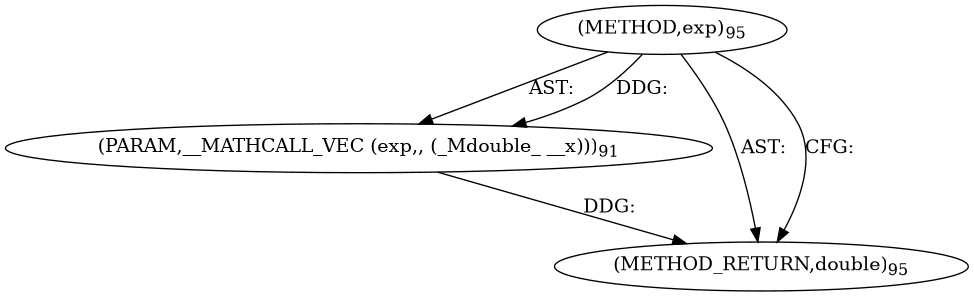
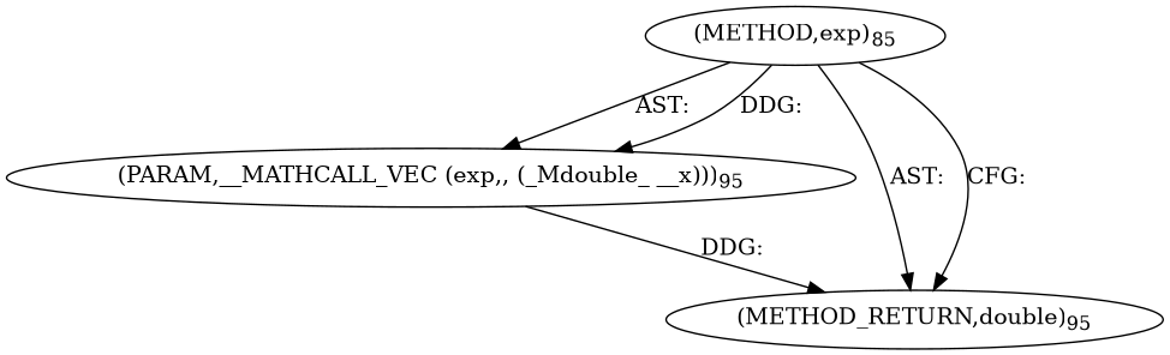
  digraph {
-   n1 [label=<(METHOD,exp)<SUB>95</SUB>>]
-   n2 [label=<(PARAM,__MATHCALL_VEC (exp,, (_Mdouble_ __x)))<SUB>91</SUB>>]
+   n1 [label=<(METHOD,exp)<SUB>85</SUB>>]
+   n2 [label=<(PARAM,__MATHCALL_VEC (exp,, (_Mdouble_ __x)))<SUB>95</SUB>>]
    n3 [label=<(METHOD_RETURN,double)<SUB>95</SUB>>]
    n1 -> n2 [label="AST: "]
    n1 -> n2 [label="DDG: "]
    n1 -> n3 [label="AST: "]
    n1 -> n3 [label="CFG: "]
    n2 -> n3 [label="DDG: "]
  }
